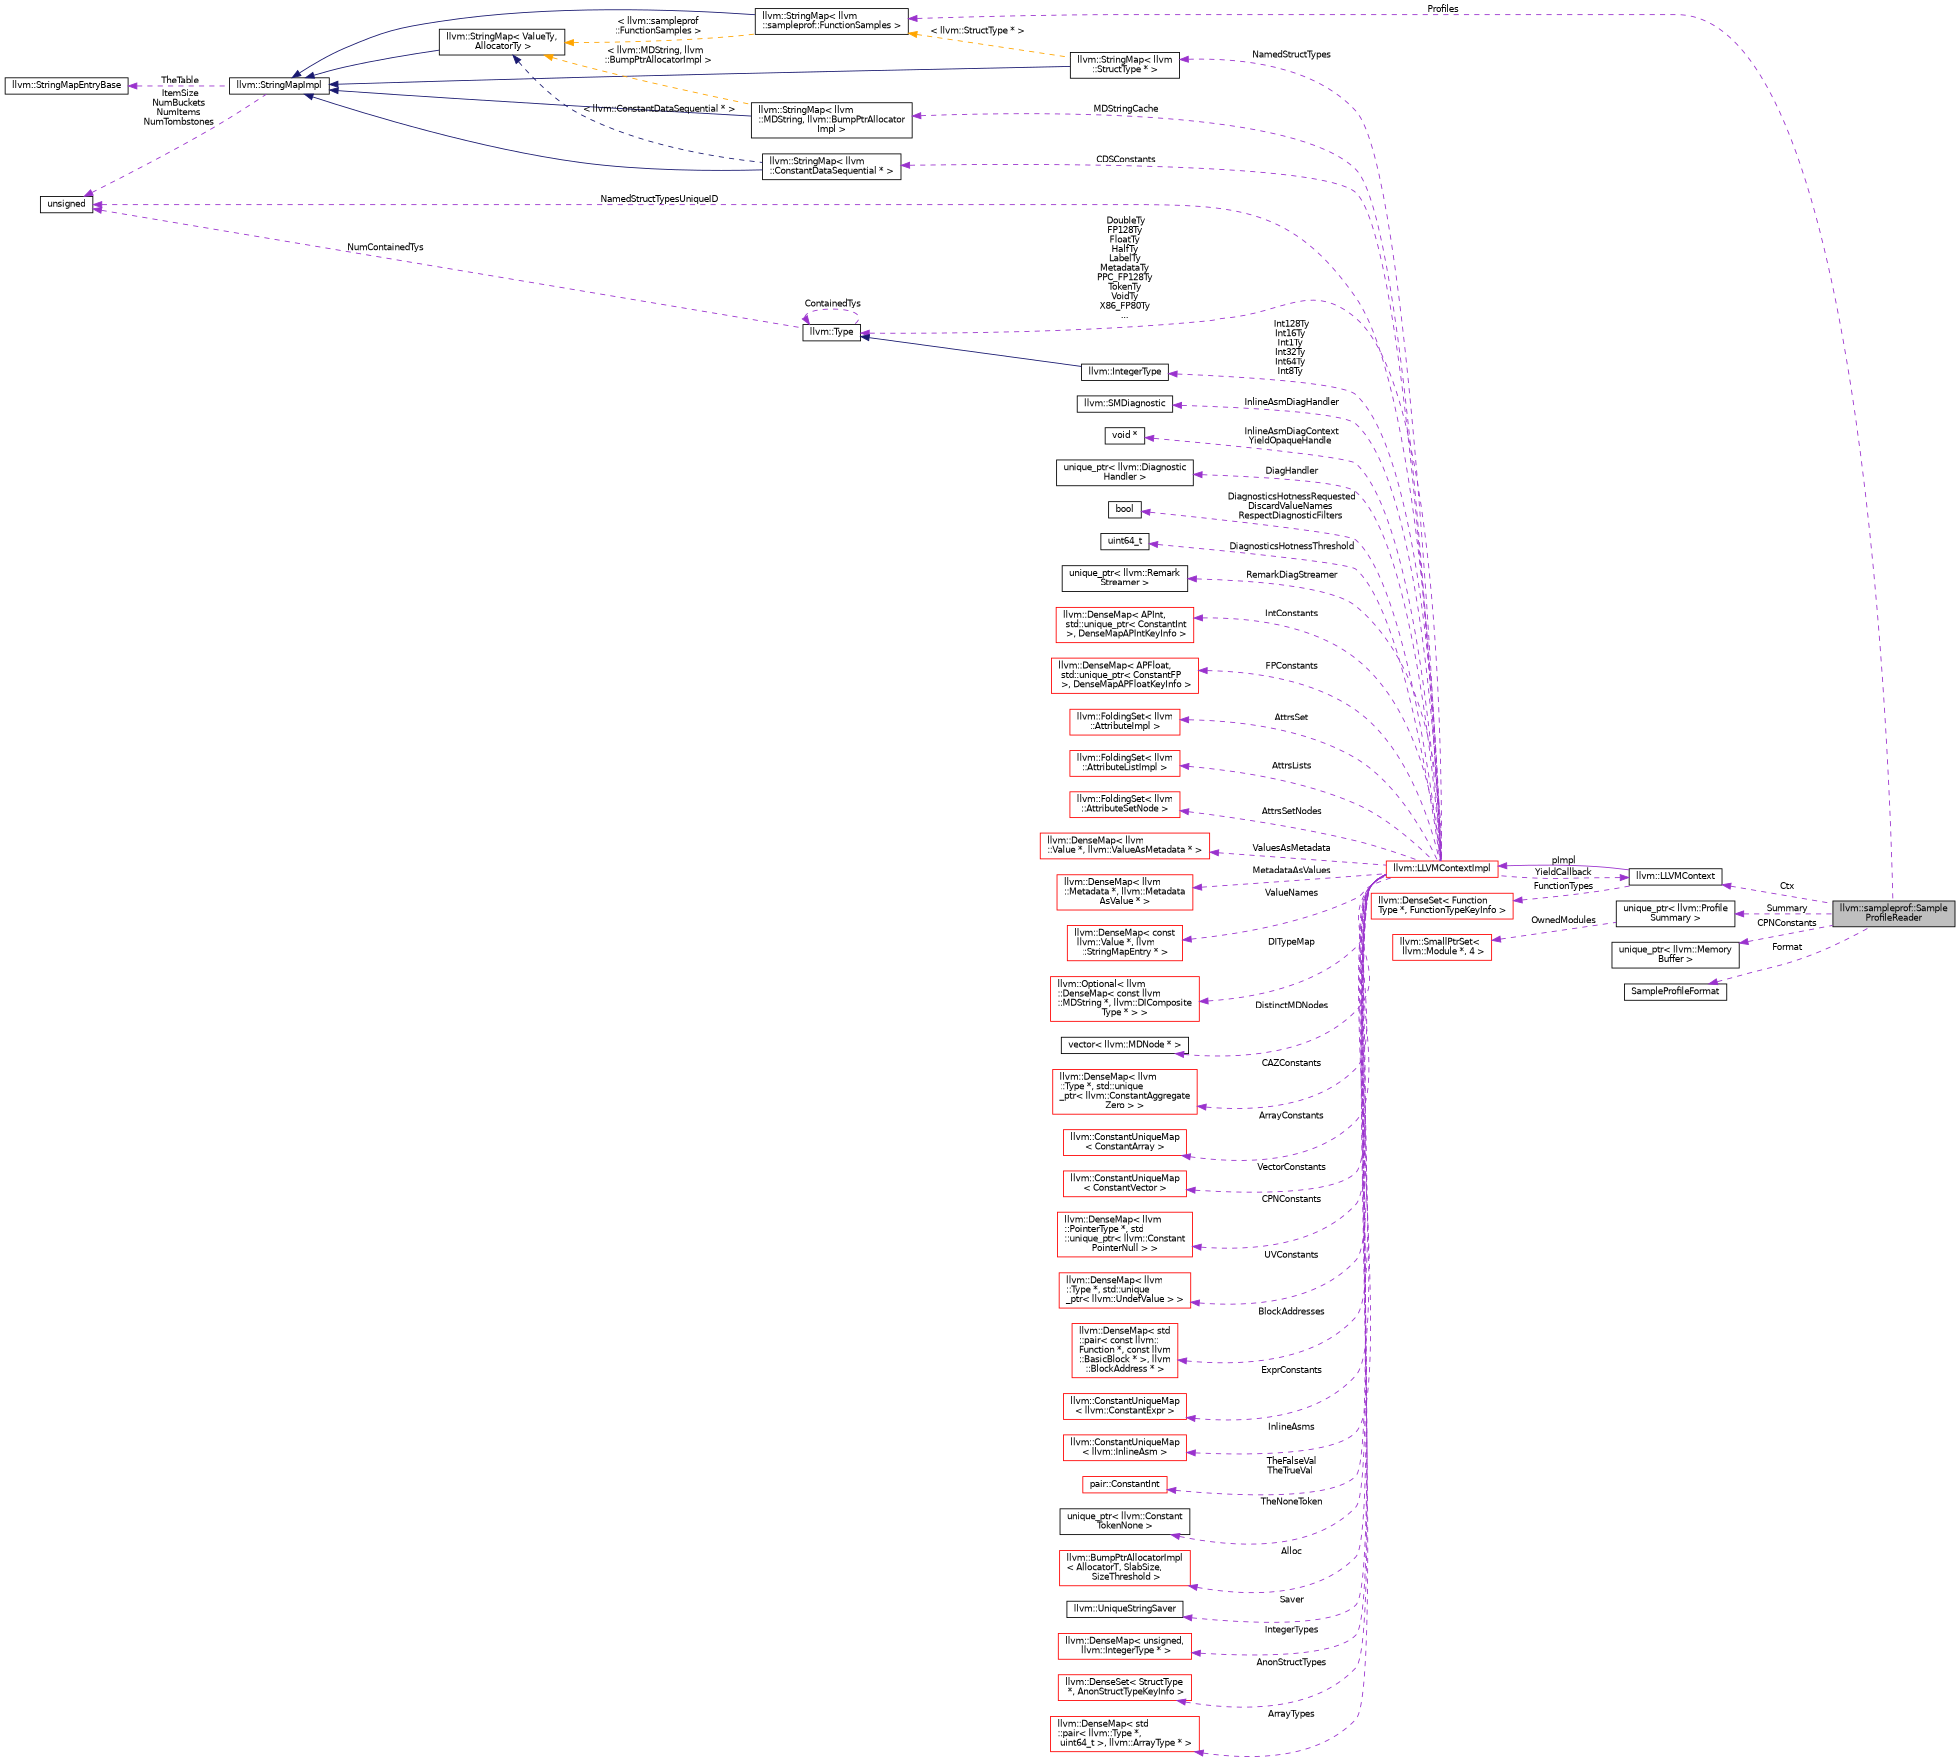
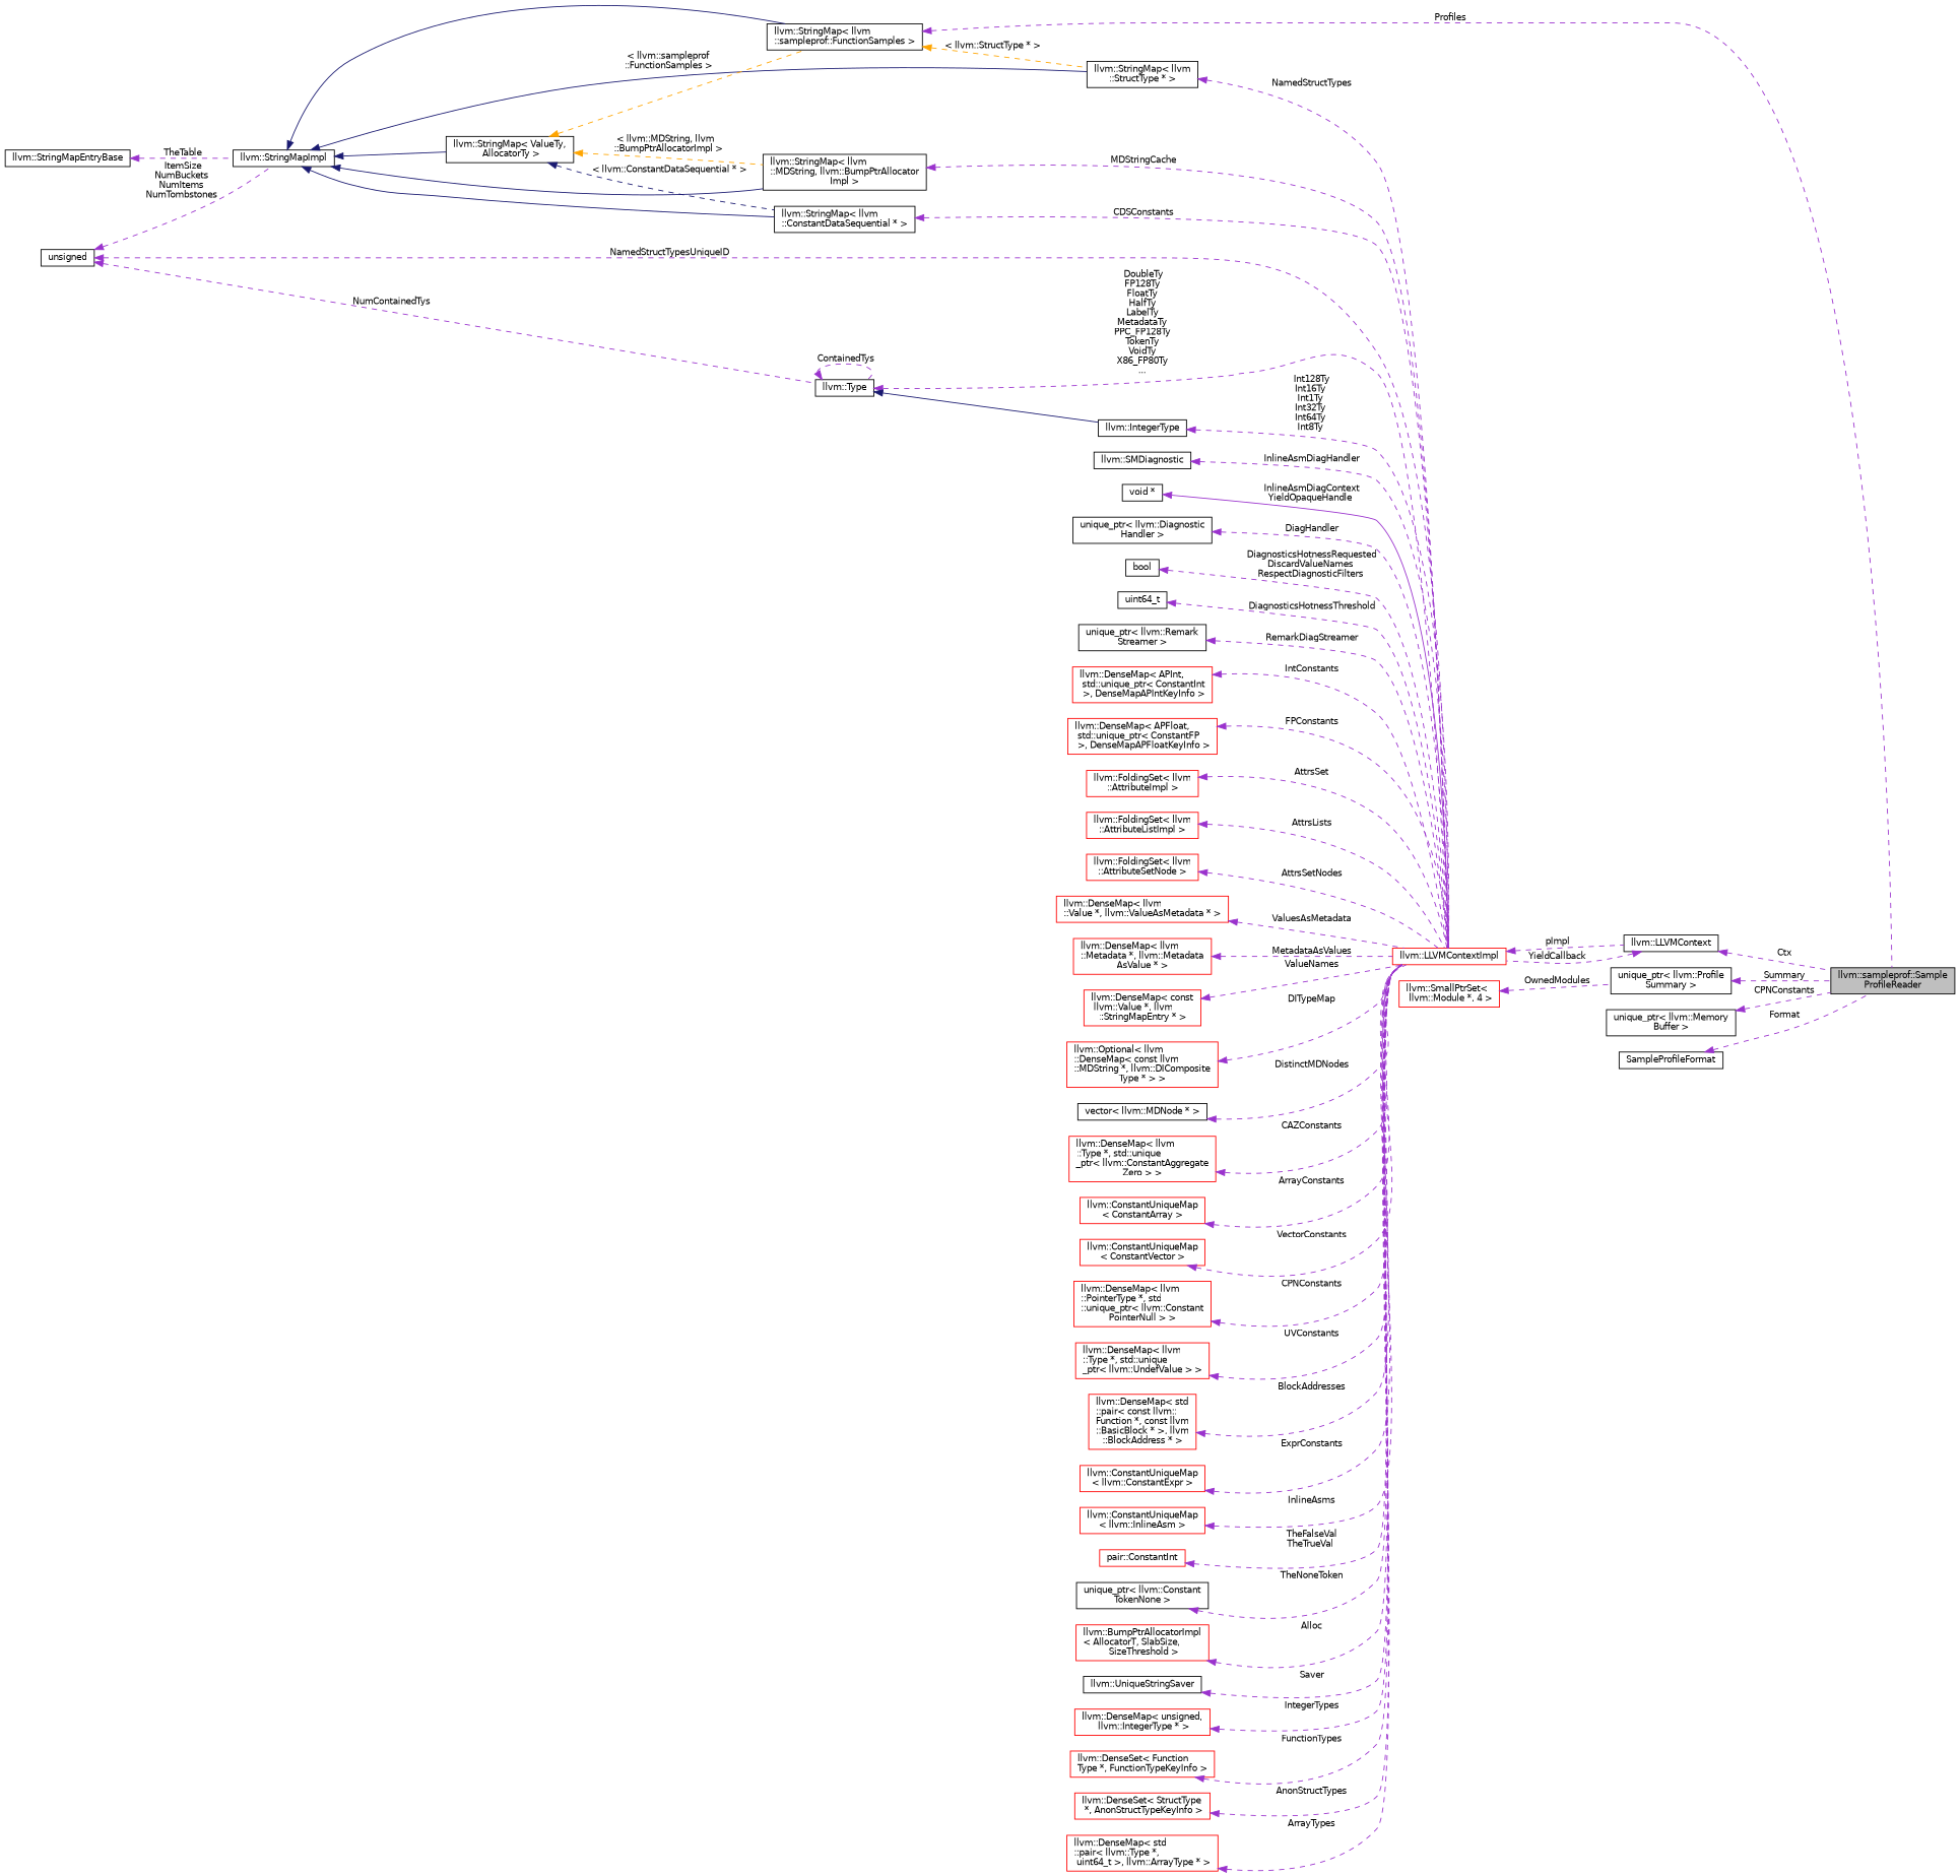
  digraph {
    rankdir=LR
    node [color=red fontname=Helvetica fontsize=10 shape=box]
    edge [color=darkorchid3 dir=back fontname=Helvetica fontsize=10 labelfontname=Helvetica labelfontsize=10 style=dashed]
    n1 [color=black fillcolor=grey75 fontcolor=black height=0.2 label="llvm::sampleprof::Sample\lProfileReader" style=filled width=0.4]
    n2 [color=black height=0.2 label="llvm::StringMap\< llvm\l::sampleprof::FunctionSamples \>" width=0.4]
    n3 [color=black height=0.2 label="llvm::StringMap\< llvm\l::StructType * \>" width=0.4]
    n4 [color=black height=0.2 label="llvm::StringMapImpl" width=0.4]
    n5 [color=black height=0.2 label="llvm::StringMap\< ValueTy,\l AllocatorTy \>" width=0.4]
    n6 [color=black height=0.2 label="llvm::StringMap\< llvm\l::MDString, llvm::BumpPtrAllocator\lImpl \>" width=0.4]
    n7 [color=black height=0.2 label="llvm::StringMap\< llvm\l::ConstantDataSequential * \>" width=0.4]
    n8 [height=0.2 label="llvm::LLVMContextImpl" width=0.4]
    n9 [color=black height=0.2 label="llvm::StringMapEntryBase" width=0.4]
    n10 [color=black height=0.2 label=unsigned width=0.4]
    n11 [color=black height=0.2 label="llvm::Type" width=0.4]
    n12 [color=black height=0.2 label="llvm::LLVMContext" width=0.4]
    n13 [color=black height=0.2 label="llvm::IntegerType" width=0.4]
    n14 [height=0.2 label="llvm::SmallPtrSet\<\l llvm::Module *, 4 \>" width=0.4]
    n15 [color=black height=0.2 label="unique_ptr\< llvm::Profile\lSummary \>" width=0.4]
    n16 [color=black height=0.2 label="llvm::SMDiagnostic" width=0.4]
    n17 [color=black height=0.2 label="void *" width=0.4]
    n18 [color=black height=0.2 label="unique_ptr\< llvm::Diagnostic\lHandler \>" width=0.4]
    n19 [color=black height=0.2 label=bool width=0.4]
    n20 [color=black height=0.2 label=uint64_t width=0.4]
    n21 [color=black height=0.2 label="unique_ptr\< llvm::Remark\lStreamer \>" width=0.4]
    n22 [height=0.2 label="llvm::DenseMap\< APInt,\l std::unique_ptr\< ConstantInt\l \>, DenseMapAPIntKeyInfo \>" width=0.4]
    n23 [height=0.2 label="llvm::DenseMap\< APFloat,\l std::unique_ptr\< ConstantFP\l \>, DenseMapAPFloatKeyInfo \>" width=0.4]
    n24 [height=0.2 label="llvm::FoldingSet\< llvm\l::AttributeImpl \>" width=0.4]
    n25 [height=0.2 label="llvm::FoldingSet\< llvm\l::AttributeListImpl \>" width=0.4]
    n26 [height=0.2 label="llvm::FoldingSet\< llvm\l::AttributeSetNode \>" width=0.4]
    n27 [height=0.2 label="llvm::DenseMap\< llvm\l::Value *, llvm::ValueAsMetadata * \>" width=0.4]
    n28 [height=0.2 label="llvm::DenseMap\< llvm\l::Metadata *, llvm::Metadata\lAsValue * \>" width=0.4]
    n29 [height=0.2 label="llvm::DenseMap\< const\l llvm::Value *, llvm\l::StringMapEntry * \>" width=0.4]
    n30 [height=0.2 label="llvm::Optional\< llvm\l::DenseMap\< const llvm\l::MDString *, llvm::DIComposite\lType * \> \>" width=0.4]
    n31 [color=black height=0.2 label="vector\< llvm::MDNode * \>" width=0.4]
    n32 [height=0.2 label="llvm::DenseMap\< llvm\l::Type *, std::unique\l_ptr\< llvm::ConstantAggregate\lZero \> \>" width=0.4]
    n33 [height=0.2 label="llvm::ConstantUniqueMap\l\< ConstantArray \>" width=0.4]
    n34 [height=0.2 label="llvm::ConstantUniqueMap\l\< ConstantVector \>" width=0.4]
    n35 [height=0.2 label="llvm::DenseMap\< llvm\l::PointerType *, std\l::unique_ptr\< llvm::Constant\lPointerNull \> \>" width=0.4]
    n36 [height=0.2 label="llvm::DenseMap\< llvm\l::Type *, std::unique\l_ptr\< llvm::UndefValue \> \>" width=0.4]
    n37 [height=0.2 label="llvm::DenseMap\< std\l::pair\< const llvm::\lFunction *, const llvm\l::BasicBlock * \>, llvm\l::BlockAddress * \>" width=0.4]
    n38 [height=0.2 label="llvm::ConstantUniqueMap\l\< llvm::ConstantExpr \>" width=0.4]
    n39 [height=0.2 label="llvm::ConstantUniqueMap\l\< llvm::InlineAsm \>" width=0.4]
    n40 [height=0.2 label="pair::ConstantInt" width=0.4]
    n41 [color=black height=0.2 label="unique_ptr\< llvm::Constant\lTokenNone \>" width=0.4]
    n42 [height=0.2 label="llvm::BumpPtrAllocatorImpl\l\< AllocatorT, SlabSize,\l SizeThreshold \>" width=0.4]
    n43 [color=black height=0.2 label="llvm::UniqueStringSaver" width=0.4]
    n44 [height=0.2 label="llvm::DenseMap\< unsigned,\l llvm::IntegerType * \>" width=0.4]
    n45 [height=0.2 label="llvm::DenseSet\< Function\lType *, FunctionTypeKeyInfo \>" width=0.4]
    n46 [height=0.2 label="llvm::DenseSet\< StructType\l *, AnonStructTypeKeyInfo \>" width=0.4]
    n47 [height=0.2 label="llvm::DenseMap\< std\l::pair\< llvm::Type *,\l uint64_t \>, llvm::ArrayType * \>" width=0.4]
    n48 [color=black height=0.2 label="unique_ptr\< llvm::Memory\lBuffer \>" width=0.4]
    n49 [color=black height=0.2 label=SampleProfileFormat width=0.4]
    n2 -> n1 [label=" Profiles"]
    n2 -> n3 [color=orange label=" \< llvm::StructType * \>"]
    n3 -> n8 [label=" NamedStructTypes"]
    n4 -> n2 [color=midnightblue style=solid]
    n4 -> n3 [color=midnightblue style=solid]
    n4 -> n5 [color=midnightblue style=solid]
    n4 -> n6 [color=midnightblue style=solid]
    n4 -> n7 [color=midnightblue style=solid]
    n5 -> n2 [color=orange label=" \< llvm::sampleprof\l::FunctionSamples \>"]
    n5 -> n6 [color=orange label=" \< llvm::MDString, llvm\l::BumpPtrAllocatorImpl \>"]
    n5 -> n7 [color=midnightblue label=" \< llvm::ConstantDataSequential * \>"]
    n6 -> n8 [label=" MDStringCache"]
    n7 -> n8 [label=" CDSConstants"]
-   n8 -> n12 [label=" pImpl" style=solid]
+   n8 -> n12 [label=" pImpl"]
    n9 -> n4 [label=" TheTable"]
    n10 -> n4 [label=" ItemSize\nNumBuckets\nNumItems\nNumTombstones"]
    n10 -> n8 [label=" NamedStructTypesUniqueID"]
    n10 -> n11 [label=" NumContainedTys"]
    n11 -> n8 [label=" DoubleTy\nFP128Ty\nFloatTy\nHalfTy\nLabelTy\nMetadataTy\nPPC_FP128Ty\nTokenTy\nVoidTy\nX86_FP80Ty\n..."]
    n11 -> n11 [label=" ContainedTys"]
    n11 -> n13 [color=midnightblue style=solid]
    n12 -> n1 [label=" Ctx"]
    n12 -> n8 [label=" YieldCallback"]
    n13 -> n8 [label=" Int128Ty\nInt16Ty\nInt1Ty\nInt32Ty\nInt64Ty\nInt8Ty"]
    n14 -> n15 [label=" OwnedModules"]
    n15 -> n1 [label=" Summary"]
    n16 -> n8 [label=" InlineAsmDiagHandler"]
-   n17 -> n8 [label=" InlineAsmDiagContext\nYieldOpaqueHandle"]
+   n17 -> n8 [label=" InlineAsmDiagContext\nYieldOpaqueHandle" style=solid]
    n18 -> n8 [label=" DiagHandler"]
    n19 -> n8 [label=" DiagnosticsHotnessRequested\nDiscardValueNames\nRespectDiagnosticFilters"]
    n20 -> n8 [label=" DiagnosticsHotnessThreshold"]
    n21 -> n8 [label=" RemarkDiagStreamer"]
    n22 -> n8 [label=" IntConstants"]
    n23 -> n8 [label=" FPConstants"]
    n24 -> n8 [label=" AttrsSet"]
    n25 -> n8 [label=" AttrsLists"]
    n26 -> n8 [label=" AttrsSetNodes"]
    n27 -> n8 [label=" ValuesAsMetadata"]
    n28 -> n8 [label=" MetadataAsValues"]
    n29 -> n8 [label=" ValueNames"]
    n30 -> n8 [label=" DITypeMap"]
    n31 -> n8 [label=" DistinctMDNodes"]
    n32 -> n8 [label=" CAZConstants"]
    n33 -> n8 [label=" ArrayConstants"]
    n34 -> n8 [label=" VectorConstants"]
    n35 -> n8 [label=" CPNConstants"]
    n36 -> n8 [label=" UVConstants"]
    n37 -> n8 [label=" BlockAddresses"]
    n38 -> n8 [label=" ExprConstants"]
    n39 -> n8 [label=" InlineAsms"]
    n40 -> n8 [label=" TheFalseVal\nTheTrueVal"]
    n41 -> n8 [label=" TheNoneToken"]
    n42 -> n8 [label=" Alloc"]
    n43 -> n8 [label=" Saver"]
    n44 -> n8 [label=" IntegerTypes"]
-   n45 -> n12 [label=" FunctionTypes"]
+   n45 -> n8 [label=" FunctionTypes"]
    n46 -> n8 [label=" AnonStructTypes"]
    n47 -> n8 [label=" ArrayTypes"]
    n48 -> n1 [label=" CPNConstants"]
    n49 -> n1 [label=" Format"]
  }
